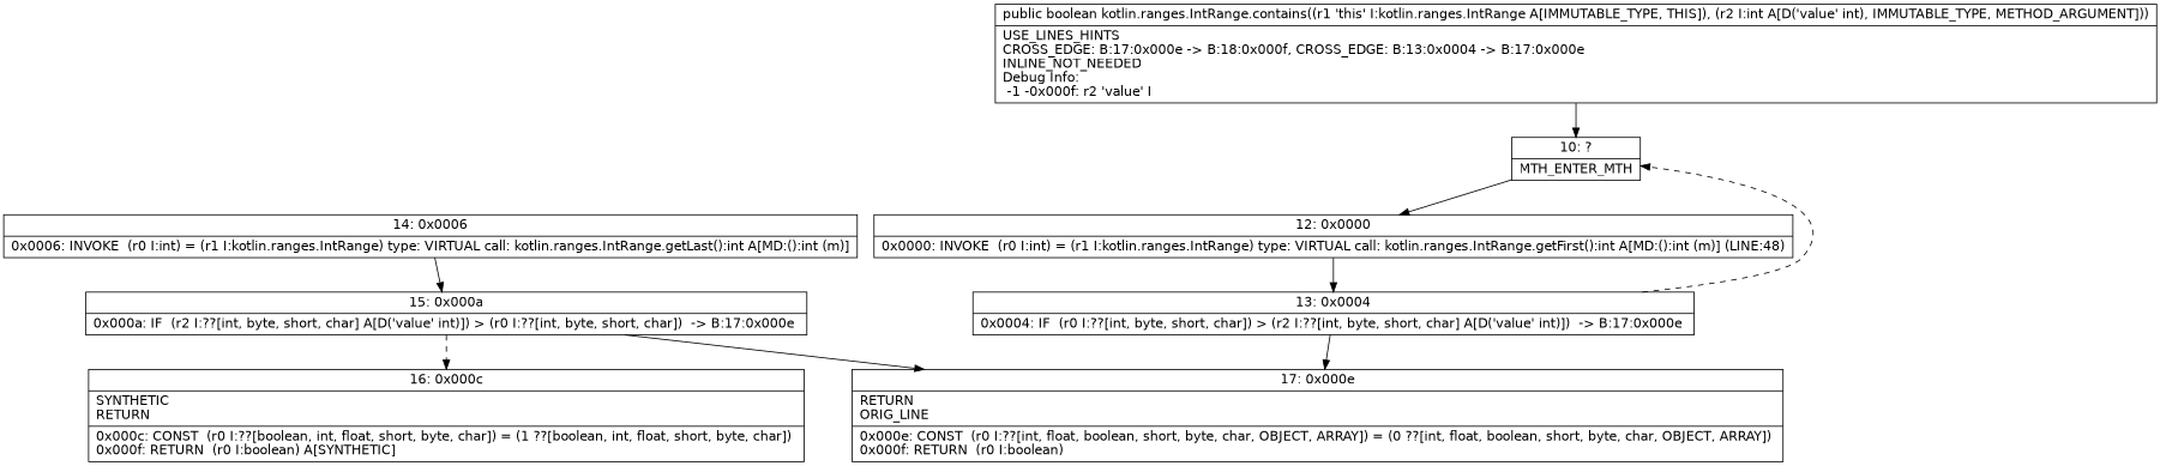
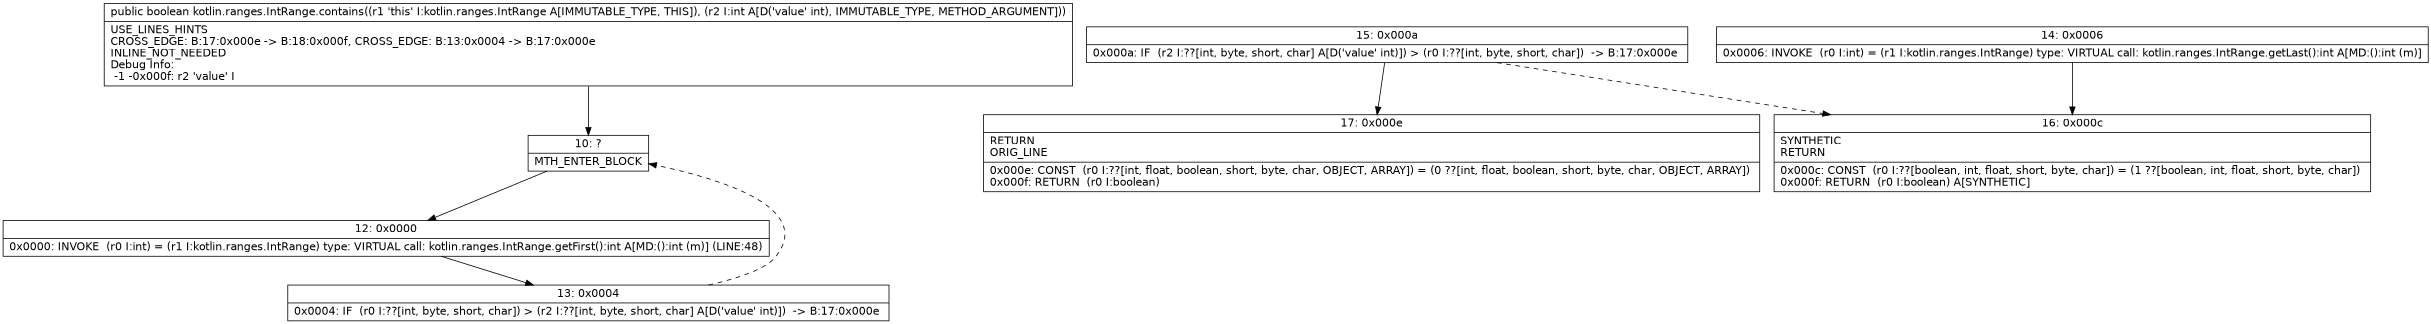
  digraph {
    fontname="DejaVu Sans"
    node [fontname="DejaVu Sans" shape=record]
    edge [fontname="DejaVu Sans"]
-   n1 [label="{10\:\ ?|MTH_ENTER_MTH\l}"]
+   n1 [label="{10\:\ ?|MTH_ENTER_BLOCK\l}"]
    n2 [label="{12\:\ 0x0000|0x0000: INVOKE  (r0 I:int) = (r1 I:kotlin.ranges.IntRange) type: VIRTUAL call: kotlin.ranges.IntRange.getFirst():int A[MD:():int (m)] (LINE:48)\l}"]
    n3 [label="{13\:\ 0x0004|0x0004: IF  (r0 I:??[int, byte, short, char]) \> (r2 I:??[int, byte, short, char] A[D('value' int)])  \-\> B:17:0x000e \l}"]
    n4 [label="{17\:\ 0x000e|RETURN\lORIG_LINE\l|0x000e: CONST  (r0 I:??[int, float, boolean, short, byte, char, OBJECT, ARRAY]) = (0 ??[int, float, boolean, short, byte, char, OBJECT, ARRAY]) \l0x000f: RETURN  (r0 I:boolean) \l}"]
    n5 [label="{14\:\ 0x0006|0x0006: INVOKE  (r0 I:int) = (r1 I:kotlin.ranges.IntRange) type: VIRTUAL call: kotlin.ranges.IntRange.getLast():int A[MD:():int (m)]\l}"]
    n6 [label="{15\:\ 0x000a|0x000a: IF  (r2 I:??[int, byte, short, char] A[D('value' int)]) \> (r0 I:??[int, byte, short, char])  \-\> B:17:0x000e \l}"]
    n7 [label="{16\:\ 0x000c|SYNTHETIC\lRETURN\l|0x000c: CONST  (r0 I:??[boolean, int, float, short, byte, char]) = (1 ??[boolean, int, float, short, byte, char]) \l0x000f: RETURN  (r0 I:boolean) A[SYNTHETIC]\l}"]
    n8 [label="{public boolean kotlin.ranges.IntRange.contains((r1 'this' I:kotlin.ranges.IntRange A[IMMUTABLE_TYPE, THIS]), (r2 I:int A[D('value' int), IMMUTABLE_TYPE, METHOD_ARGUMENT]))  | USE_LINES_HINTS\lCROSS_EDGE: B:17:0x000e \-\> B:18:0x000f, CROSS_EDGE: B:13:0x0004 \-\> B:17:0x000e\lINLINE_NOT_NEEDED\lDebug Info:\l  \-1 \-0x000f: r2 'value' I\l}"]
    n1 -> n2
    n2 -> n3
    n3 -> n1 [style=dashed]
-   n3 -> n4
-   n5 -> n6
+   n5 -> n7
    n6 -> n4
    n6 -> n7 [style=dashed]
    n8 -> n1
  }
